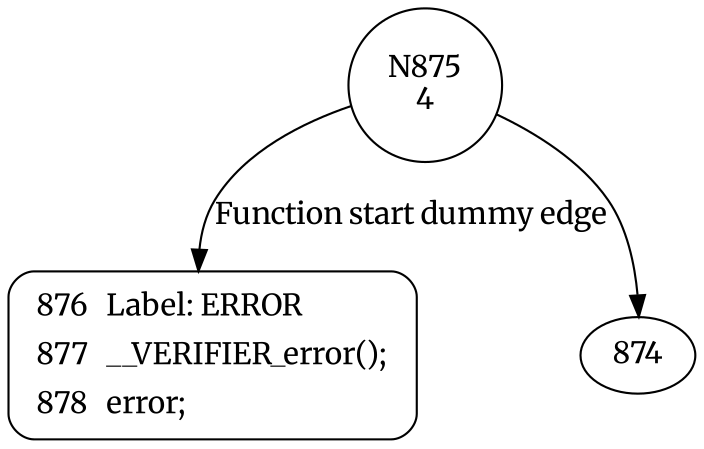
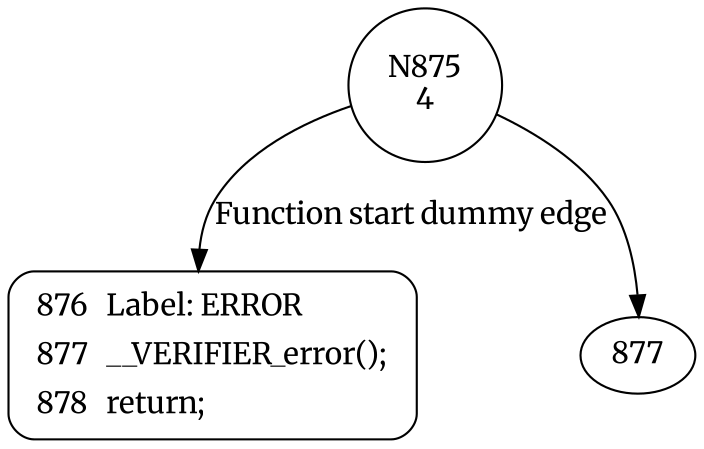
  digraph {
    fontname=Merriweather
    node [fontname=Merriweather]
    edge [fontname=Merriweather]
    n1 [label="N875\n4" shape=circle]
-   n2 [fillcolor=white label=<<table border="0" cellborder="0" cellpadding="3" bgcolor="white"><tr><td align="right">876</td><td align="left">Label: ERROR</td></tr><tr><td align="right">877</td><td align="left">__VERIFIER_error();</td></tr><tr><td align="right">878</td><td align="left">error;</td></tr></table>> penwidth=1 shape=Mrecord style="filled,bold"]
-   874
+   n2 [fillcolor=white label=<<table border="0" cellborder="0" cellpadding="3" bgcolor="white"><tr><td align="right">876</td><td align="left">Label: ERROR</td></tr><tr><td align="right">877</td><td align="left">__VERIFIER_error();</td></tr><tr><td align="right">878</td><td align="left">return;</td></tr></table>> penwidth=1 shape=Mrecord style="filled,bold"]
+   874 [label=877]
    n1 -> n2 [label="Function start dummy edge"]
    n1 -> 874
  }
